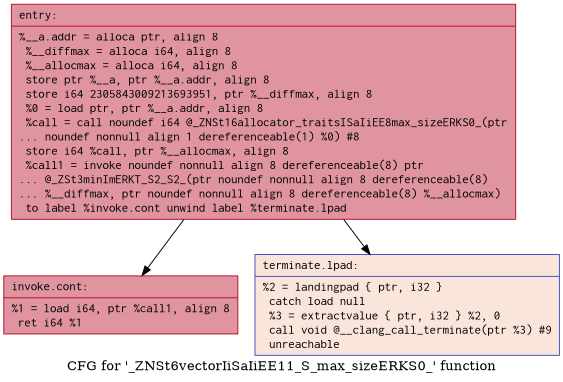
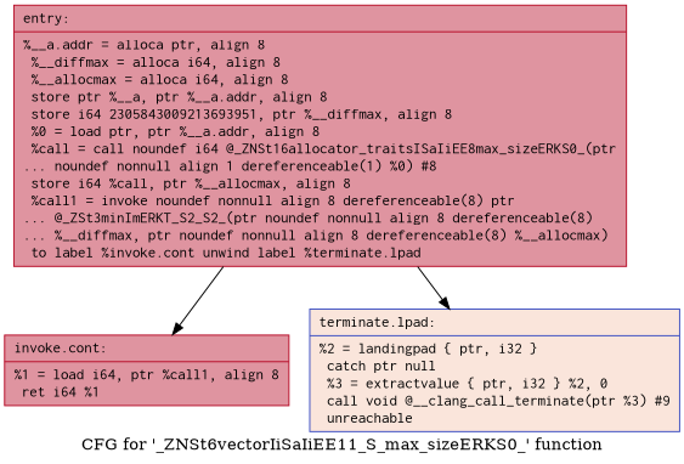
  digraph {
    label="CFG for '_ZNSt6vectorIiSaIiEE11_S_max_sizeERKS0_' function"
    node [color="#b70d28ff" fillcolor="#b70d2870" fontname=Courier shape=record style=filled]
    n1 [label="{entry:\l|  %__a.addr = alloca ptr, align 8\l  %__diffmax = alloca i64, align 8\l  %__allocmax = alloca i64, align 8\l  store ptr %__a, ptr %__a.addr, align 8\l  store i64 2305843009213693951, ptr %__diffmax, align 8\l  %0 = load ptr, ptr %__a.addr, align 8\l  %call = call noundef i64 @_ZNSt16allocator_traitsISaIiEE8max_sizeERKS0_(ptr\l... noundef nonnull align 1 dereferenceable(1) %0) #8\l  store i64 %call, ptr %__allocmax, align 8\l  %call1 = invoke noundef nonnull align 8 dereferenceable(8) ptr\l... @_ZSt3minImERKT_S2_S2_(ptr noundef nonnull align 8 dereferenceable(8)\l... %__diffmax, ptr noundef nonnull align 8 dereferenceable(8) %__allocmax)\l          to label %invoke.cont unwind label %terminate.lpad\l}"]
    n2 [label="{invoke.cont:\l|  %1 = load i64, ptr %call1, align 8\l  ret i64 %1\l}"]
-   n3 [color="#3d50c3ff" fillcolor="#f4c5ad70" label="{terminate.lpad:\l|  %2 = landingpad \{ ptr, i32 \}\l          catch load null\l  %3 = extractvalue \{ ptr, i32 \} %2, 0\l  call void @__clang_call_terminate(ptr %3) #9\l  unreachable\l}"]
+   n3 [color="#3d50c3ff" fillcolor="#f4c5ad70" label="{terminate.lpad:\l|  %2 = landingpad \{ ptr, i32 \}\l          catch ptr null\l  %3 = extractvalue \{ ptr, i32 \} %2, 0\l  call void @__clang_call_terminate(ptr %3) #9\l  unreachable\l}"]
    n1 -> n2
    n1 -> n3
  }
